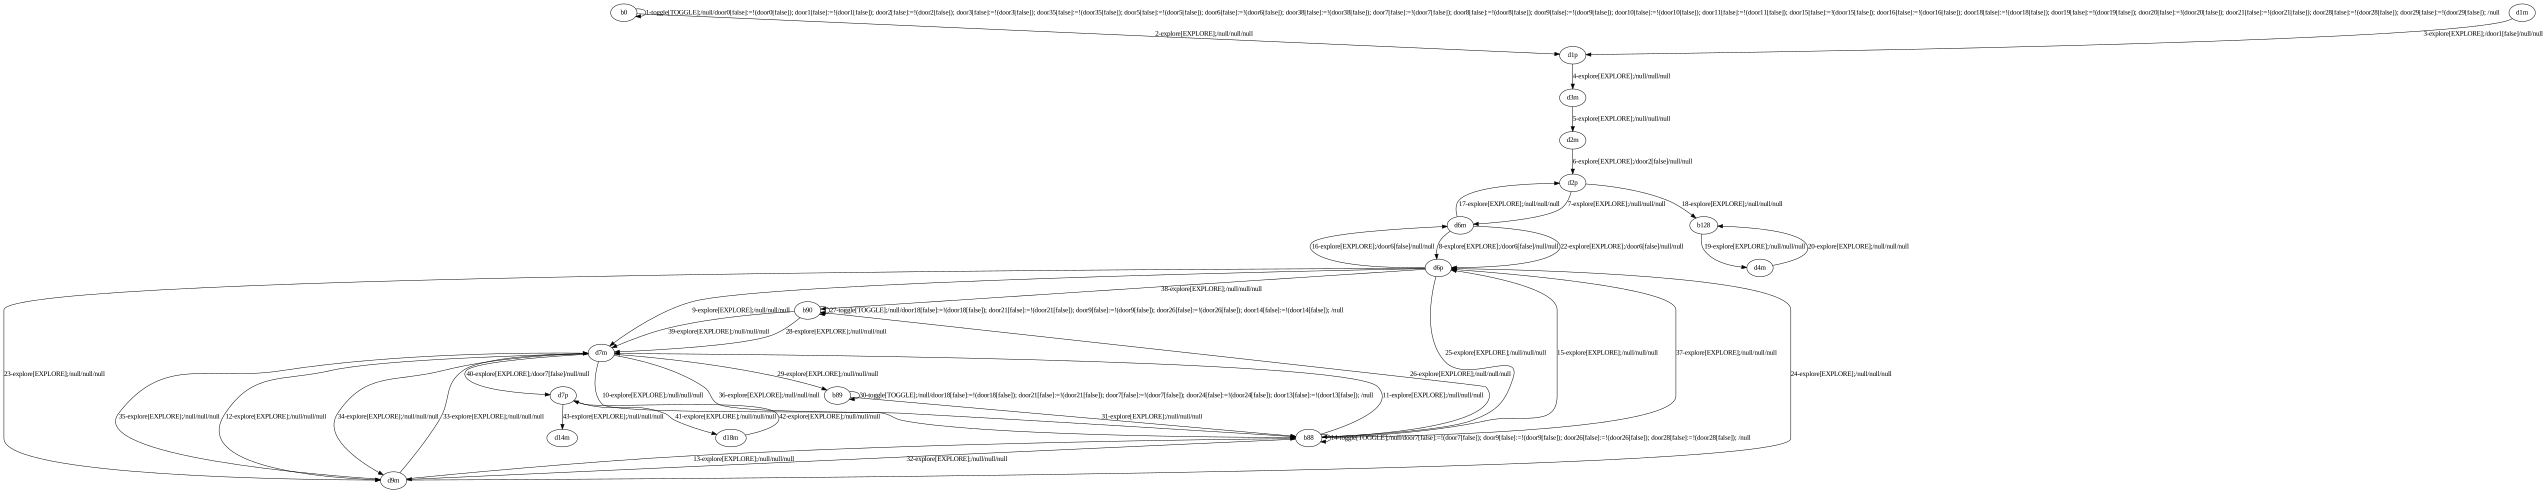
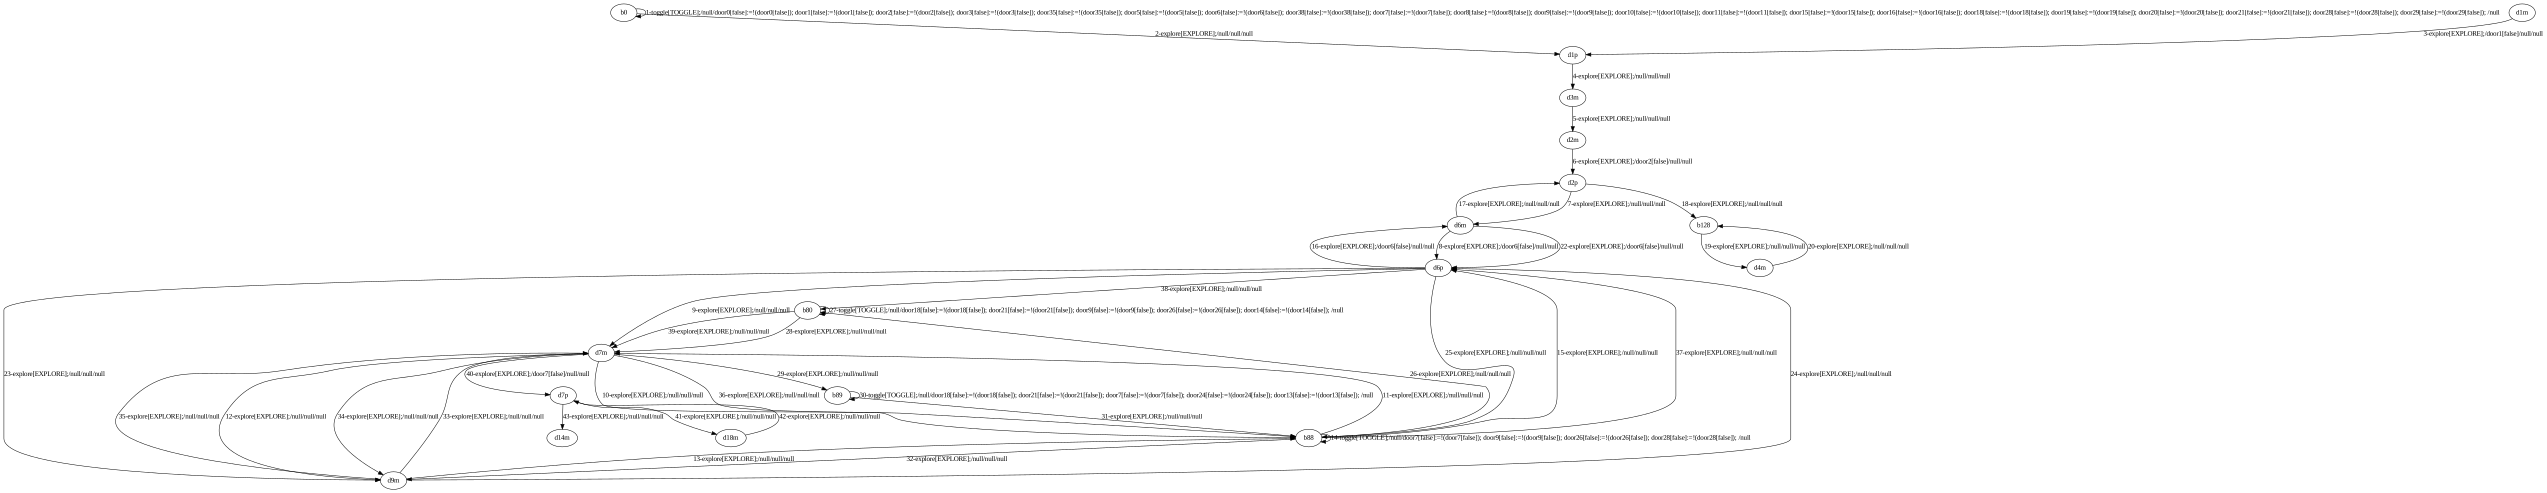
  digraph {
    fontname="Liberation Serif"
    node [fontname="Liberation Serif"]
    edge [fontname="Liberation Serif"]
    b0
    d1p
    d1m
    d3m
    d2m
    d2p
    d6m
    b128
    d6p
    d4m
    d7m
    b88
    d9m
-   b90
+   b90 [label=b80]
    b89
    d7p
    d18m
    d14m
    b0 -> b0 [label="1-toggle[TOGGLE];/null/door0[false]:=!(door0[false]); door1[false]:=!(door1[false]); door2[false]:=!(door2[false]); door3[false]:=!(door3[false]); door35[false]:=!(door35[false]); door5[false]:=!(door5[false]); door6[false]:=!(door6[false]); door38[false]:=!(door38[false]); door7[false]:=!(door7[false]); door8[false]:=!(door8[false]); door9[false]:=!(door9[false]); door10[false]:=!(door10[false]); door11[false]:=!(door11[false]); door15[false]:=!(door15[false]); door16[false]:=!(door16[false]); door18[false]:=!(door18[false]); door19[false]:=!(door19[false]); door20[false]:=!(door20[false]); door21[false]:=!(door21[false]); door28[false]:=!(door28[false]); door29[false]:=!(door29[false]); /null"]
    b0 -> d1p [label="2-explore[EXPLORE];/null/null/null"]
    d1p -> d3m [label="4-explore[EXPLORE];/null/null/null"]
    d1m -> d1p [label="3-explore[EXPLORE];/door1[false]/null/null"]
    d3m -> d2m [label="5-explore[EXPLORE];/null/null/null"]
    d2m -> d2p [label="6-explore[EXPLORE];/door2[false]/null/null"]
    d2p -> d6m [label="7-explore[EXPLORE];/null/null/null"]
    d2p -> b128 [label="18-explore[EXPLORE];/null/null/null"]
    d6m -> d2p [label="17-explore[EXPLORE];/null/null/null"]
    d6m -> d6p [label="8-explore[EXPLORE];/door6[false]/null/null"]
    d6m -> d6p [label="22-explore[EXPLORE];/door6[false]/null/null"]
    b128 -> d4m [label="19-explore[EXPLORE];/null/null/null"]
    d6p -> d6m [label="16-explore[EXPLORE];/door6[false]/null/null"]
    d6p -> d7m [label="9-explore[EXPLORE];/null/null/null"]
    d6p -> b88 [label="25-explore[EXPLORE];/null/null/null"]
    d6p -> d9m [label="23-explore[EXPLORE];/null/null/null"]
    d6p -> b90 [label="38-explore[EXPLORE];/null/null/null"]
    d4m -> b128 [label="20-explore[EXPLORE];/null/null/null"]
    d7m -> b88 [label="10-explore[EXPLORE];/null/null/null"]
    d7m -> b88 [label="36-explore[EXPLORE];/null/null/null"]
    d7m -> d9m [label="12-explore[EXPLORE];/null/null/null"]
    d7m -> d9m [label="34-explore[EXPLORE];/null/null/null"]
    d7m -> b89 [label="29-explore[EXPLORE];/null/null/null"]
    d7m -> d7p [label="40-explore[EXPLORE];/door7[false]/null/null"]
    b88 -> d6p [label="15-explore[EXPLORE];/null/null/null"]
    b88 -> d6p [label="37-explore[EXPLORE];/null/null/null"]
    b88 -> d7m [label="11-explore[EXPLORE];/null/null/null"]
    b88 -> b88 [label="14-toggle[TOGGLE];/null/door7[false]:=!(door7[false]); door9[false]:=!(door9[false]); door26[false]:=!(door26[false]); door28[false]:=!(door28[false]); /null"]
    b88 -> d9m [label="32-explore[EXPLORE];/null/null/null"]
    b88 -> b90 [label="26-explore[EXPLORE];/null/null/null"]
    d9m -> d6p [label="24-explore[EXPLORE];/null/null/null"]
    d9m -> d7m [label="33-explore[EXPLORE];/null/null/null"]
    d9m -> d7m [label="35-explore[EXPLORE];/null/null/null"]
    d9m -> b88 [label="13-explore[EXPLORE];/null/null/null"]
    b90 -> d7m [label="28-explore[EXPLORE];/null/null/null"]
    b90 -> d7m [label="39-explore[EXPLORE];/null/null/null"]
    b90 -> b90 [label="27-toggle[TOGGLE];/null/door18[false]:=!(door18[false]); door21[false]:=!(door21[false]); door9[false]:=!(door9[false]); door26[false]:=!(door26[false]); door14[false]:=!(door14[false]); /null"]
    b89 -> b88 [label="31-explore[EXPLORE];/null/null/null"]
    b89 -> b89 [label="30-toggle[TOGGLE];/null/door18[false]:=!(door18[false]); door21[false]:=!(door21[false]); door7[false]:=!(door7[false]); door24[false]:=!(door24[false]); door13[false]:=!(door13[false]); /null"]
    d7p -> d18m [label="41-explore[EXPLORE];/null/null/null"]
    d7p -> d14m [label="43-explore[EXPLORE];/null/null/null"]
    d18m -> d7p [label="42-explore[EXPLORE];/null/null/null"]
  }
